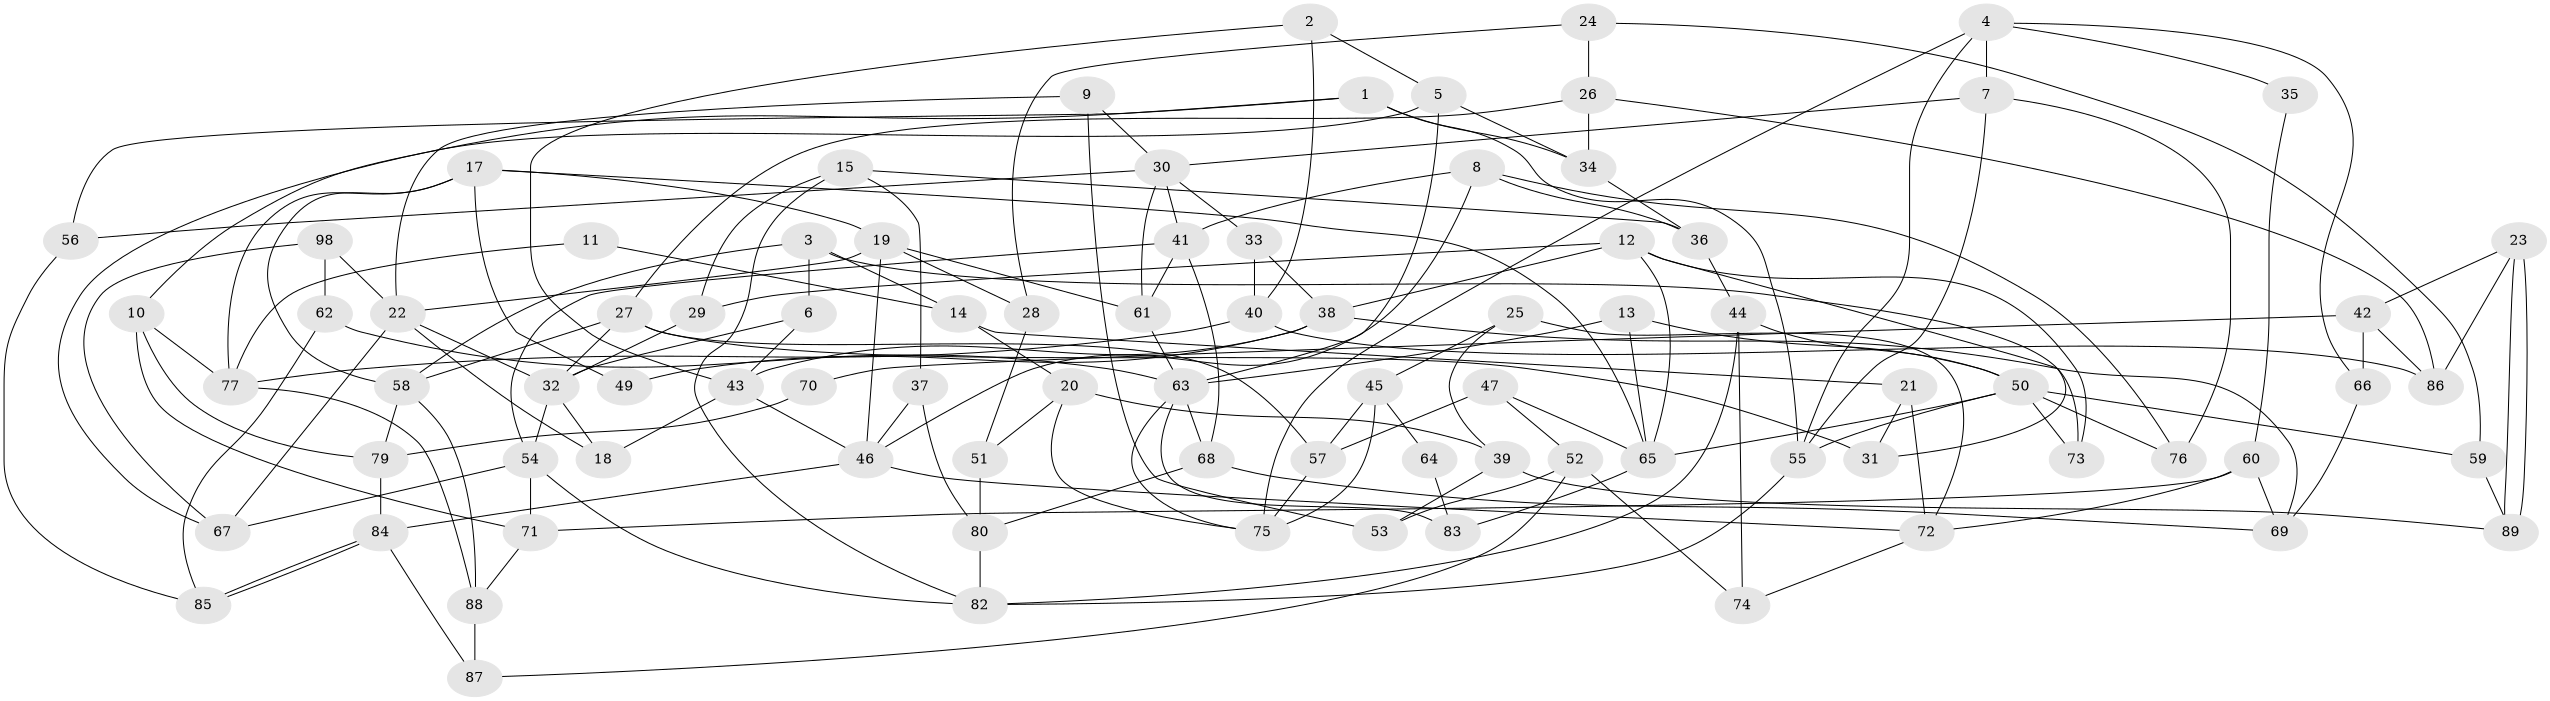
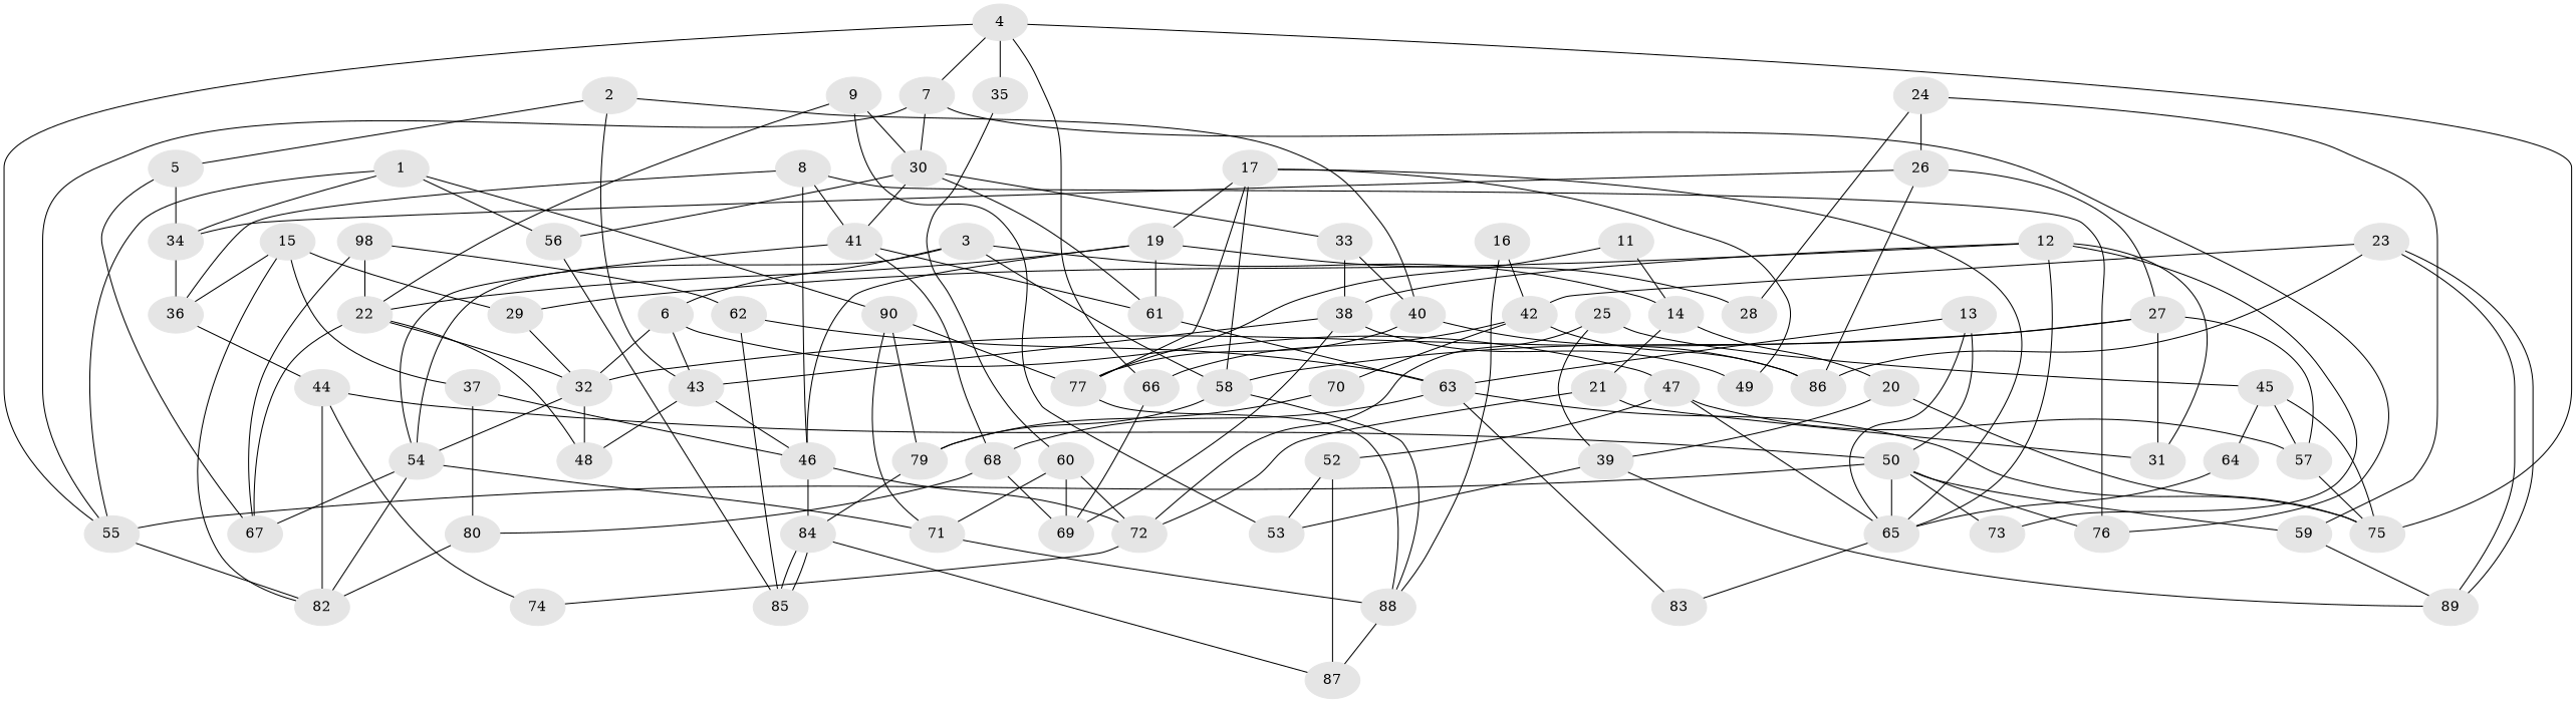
  graph {
    node [color=gray90 style=filled]
    1
-   10
+   10 [label=90]
    34
    55
    56
    71
    77
    79
    36
    82
    85
    2
    5
    40
    43
    63
    67
    86
    46
-   48 [label=18]
+   48
    3
    6
    14
    58
    73
    32
    47
    20
    21
    n30 [label=88]
    4
    7
    35
    66
    75
    30
    76
    60
    69
    68
    83
    54
    65
    57
    52
    41
    61
    33
    8
    44
    72
    84
    9
    22
    53
    11
    12
    29
    31
    38
    49
    13
    50
    59
    39
-   51
    15
    37
    80
+   16
    42
    70
    87
    17
    19
    28
    n77 [label=98]
    62
    n79 [label=89]
    74
    23
    24
    26
    27
    25
    45
    64
    1 -- 10
    1 -- 34
    1 -- 55
    1 -- 56
    10 -- 71
    10 -- 77
    10 -- 79
    34 -- 36
    55 -- 82
    56 -- 85
    71 -- n30
    77 -- n30
    79 -- 84
    36 -- 44
    2 -- 5
    2 -- 40
    2 -- 43
    5 -- 34
-   5 -- 63
    5 -- 67
    40 -- 77
    40 -- 86
    43 -- 46
    43 -- 48
    63 -- 75
    63 -- 68
    63 -- 83
    46 -- 72
    46 -- 84
    3 -- 6
    3 -- 14
    3 -- 58
-   3 -- 73
+   3 -- 54
    6 -- 43
    6 -- 32
+   6 -- 47
    14 -- 20
    14 -- 21
    58 -- 79
    58 -- n30
    32 -- 48
    32 -- 54
    47 -- 65
    47 -- 57
    47 -- 52
    20 -- 75
    20 -- 39
-   20 -- 51
    21 -- 72
    21 -- 31
    n30 -- 87
    4 -- 55
    4 -- 7
    4 -- 35
    4 -- 66
    4 -- 75
    7 -- 55
    7 -- 30
    7 -- 76
    35 -- 60
    66 -- 69
    30 -- 56
    30 -- 41
    30 -- 61
    30 -- 33
    60 -- 71
    60 -- 69
    60 -- 72
    68 -- 69
    68 -- 80
    54 -- 71
    54 -- 82
    54 -- 67
    65 -- 83
    57 -- 75
    52 -- 53
    52 -- 87
-   52 -- 74
    41 -- 68
    41 -- 54
    41 -- 61
    61 -- 63
    33 -- 40
    33 -- 38
    8 -- 36
    8 -- 46
    8 -- 76
    8 -- 41
    44 -- 82
    44 -- 50
    44 -- 74
    72 -- 74
    84 -- 85
    84 -- 85
    84 -- 87
    9 -- 30
    9 -- 22
    9 -- 53
    22 -- 67
    22 -- 48
    22 -- 32
    11 -- 77
    11 -- 14
    12 -- 73
    12 -- 65
    12 -- 29
    12 -- 31
    12 -- 38
    29 -- 32
    38 -- 43
    38 -- 69
    38 -- 49
    13 -- 63
    13 -- 65
    13 -- 50
    50 -- 55
    50 -- 73
    50 -- 76
    50 -- 65
    50 -- 59
    59 -- n79
    39 -- 53
    39 -- n79
-   51 -- 80
    15 -- 36
    15 -- 82
    15 -- 29
    15 -- 37
    37 -- 46
    37 -- 80
    80 -- 82
+   16 -- n30
+   16 -- 42
    42 -- 86
    42 -- 66
    42 -- 70
    70 -- 79
    17 -- 77
    17 -- 58
    17 -- 65
    17 -- 49
    17 -- 19
    19 -- 46
    19 -- 61
    19 -- 22
    19 -- 28
-   28 -- 51
    n77 -- 67
    n77 -- 22
    n77 -- 62
    62 -- 85
    62 -- 63
    23 -- 86
    23 -- 42
    23 -- n79
    23 -- n79
    24 -- 59
    24 -- 28
    24 -- 26
    26 -- 34
    26 -- 86
    26 -- 27
    27 -- 58
    27 -- 32
    27 -- 57
    27 -- 31
    25 -- 72
    25 -- 39
    25 -- 45
    45 -- 75
    45 -- 57
    45 -- 64
-   64 -- 83
+   64 -- 65
  }
